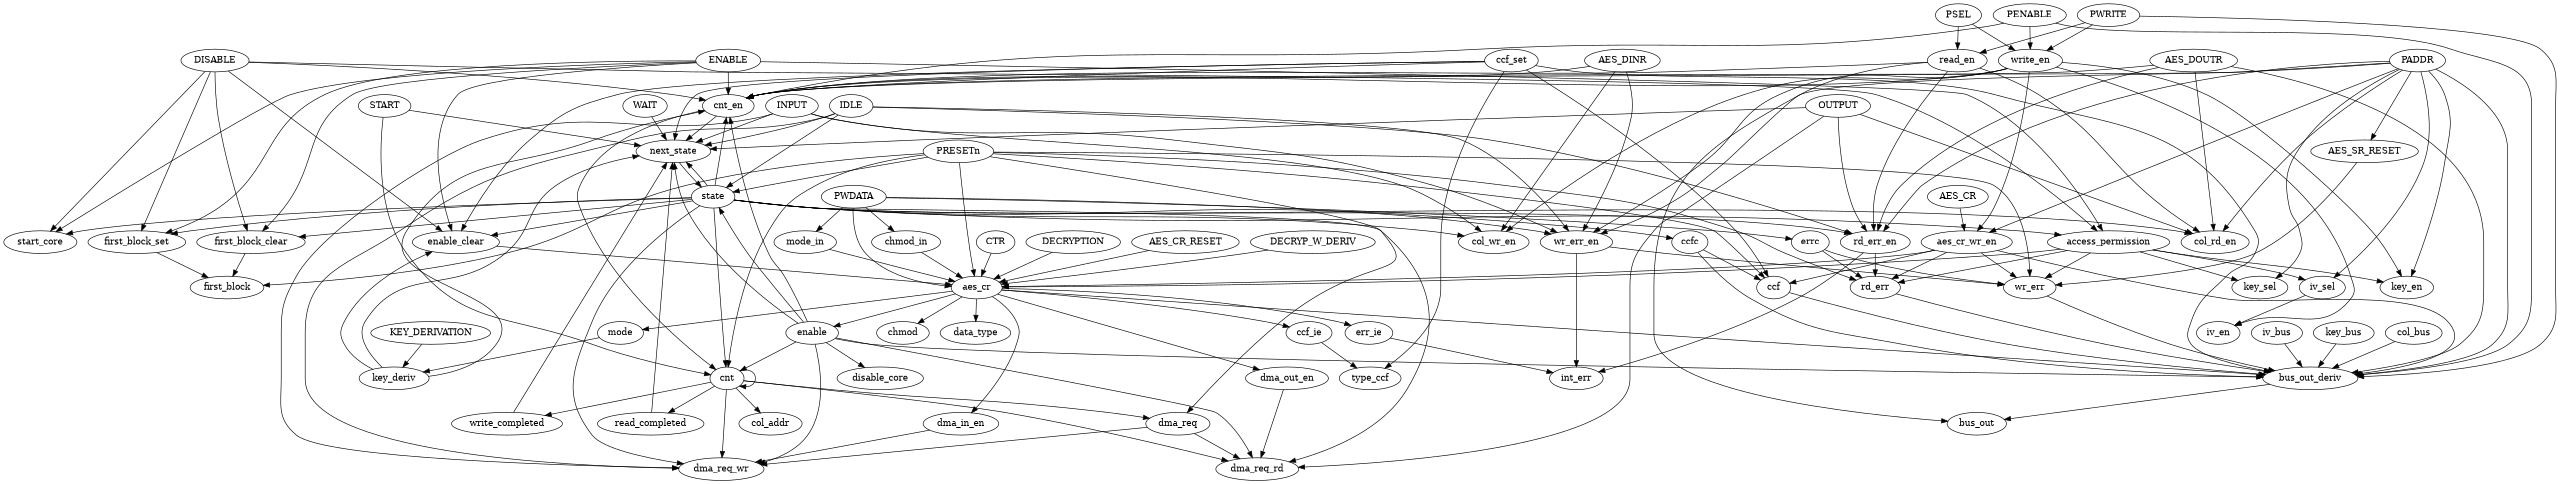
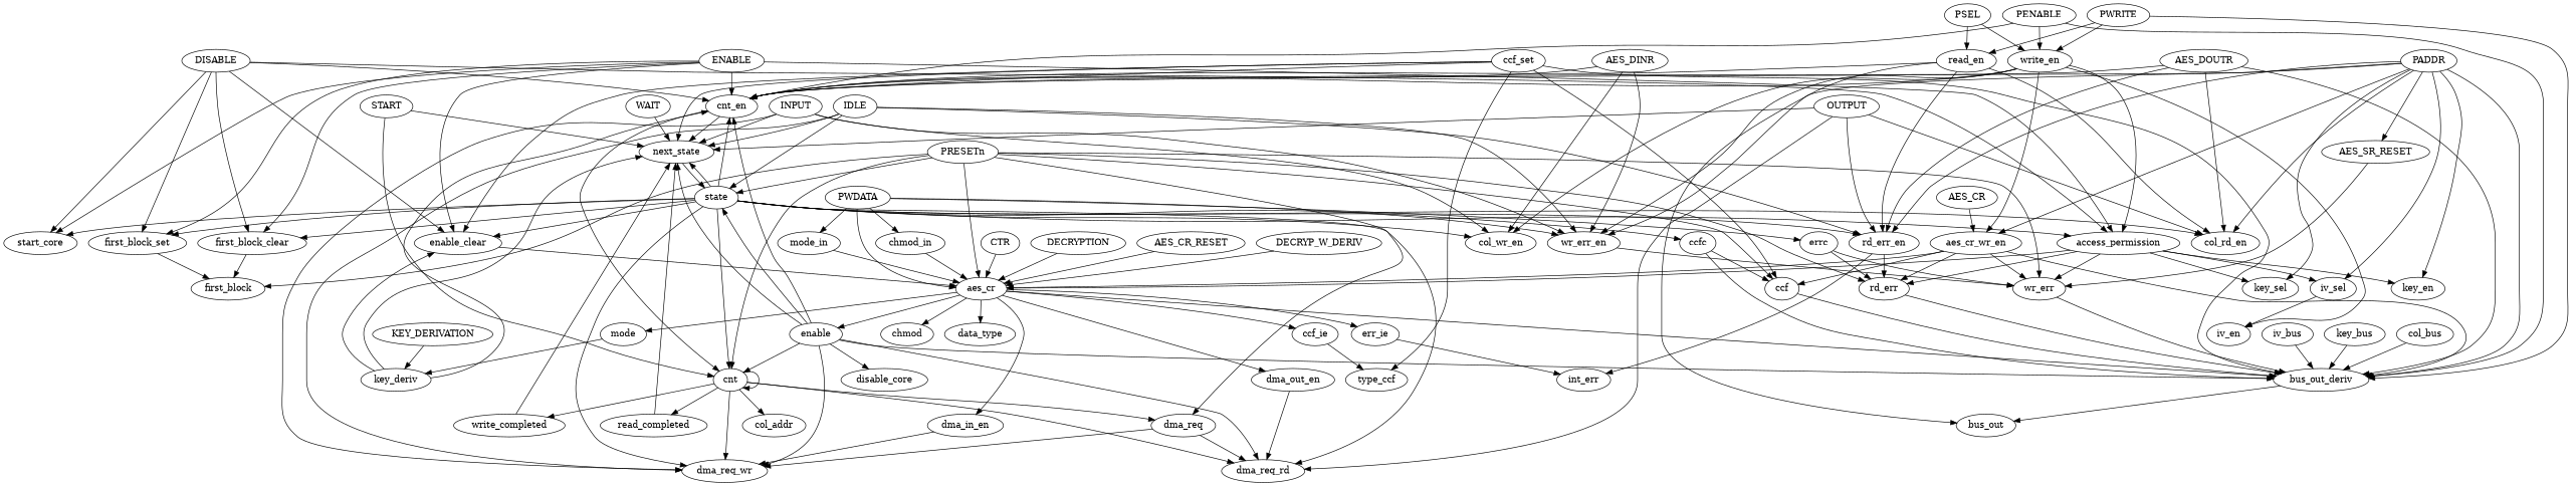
  digraph {
    edge [weight=1.0]
    n1 [label=bus_out_deriv]
    rd_err
    bus_out
    col_bus
    ENABLE
    first_block_clear
    cnt_en
    enable_clear
    access_permission
    start_core
    first_block_set
    first_block
    next_state
    cnt
    aes_cr
    wr_err
    key_en
    iv_sel
    key_sel
    state
    write_completed
    dma_req_rd
    dma_req
    dma_req_wr
    col_addr
    read_completed
    dma_in_en
    ccf_ie
    chmod
    data_type
    mode
    enable
    err_ie
    dma_out_en
    iv_en
    wr_err_en
    col_wr_en
    col_rd_en
    rd_err_en
    CTR
    n41 [label=type_ccf]
    key_deriv
    disable_core
    int_err
    errc
    write_en
    aes_cr_wr_en
    ccf
    PSEL
    read_en
    mode_in
    ccfc
    WAIT
    OUTPUT
    PRESETn
    DISABLE
    AES_DOUTR
    KEY_DERIVATION
    START
    AES_SR_RESET
    AES_DINR
    iv_bus
    chmod_in
    DECRYPTION
    PWDATA
    AES_CR
    PENABLE
    ccf_set
    INPUT
    PWRITE
    key_bus
    AES_CR_RESET
    DECRYP_W_DERIV
    PADDR
    IDLE
    n1 -> bus_out
    rd_err -> n1
    col_bus -> n1
    ENABLE -> first_block_clear
    ENABLE -> cnt_en [weight=4.0]
    ENABLE -> enable_clear
    ENABLE -> access_permission
    ENABLE -> start_core
    ENABLE -> first_block_set
    first_block_clear -> first_block
    cnt_en -> next_state [weight=2.0]
    cnt_en -> cnt
    enable_clear -> aes_cr [weight=2.0]
    access_permission -> rd_err
    access_permission -> aes_cr [weight=8.0]
    access_permission -> wr_err
    access_permission -> key_en
    access_permission -> iv_sel
    access_permission -> key_sel
    first_block_set -> first_block [weight=2.0]
    next_state -> state
    cnt -> cnt
    cnt -> write_completed
    cnt -> dma_req_rd
    cnt -> dma_req
    cnt -> dma_req_wr
    cnt -> col_addr
    cnt -> read_completed
    aes_cr -> n1
    aes_cr -> dma_in_en
    aes_cr -> ccf_ie
    aes_cr -> chmod
    aes_cr -> data_type
    aes_cr -> mode
    aes_cr -> enable
    aes_cr -> err_ie
    aes_cr -> dma_out_en
    wr_err -> n1
    iv_sel -> iv_en
    state -> first_block_clear
    state -> cnt_en [weight=4.0]
    state -> enable_clear
    state -> access_permission
    state -> start_core
    state -> first_block_set
    state -> next_state [weight=6.0]
    state -> cnt [weight=2.0]
    state -> dma_req_rd
    state -> dma_req_wr
    state -> wr_err_en
    state -> col_wr_en
    state -> col_rd_en
    state -> rd_err_en
    write_completed -> next_state
    dma_req -> dma_req_rd
    dma_req -> dma_req_wr
    read_completed -> next_state
    dma_in_en -> dma_req_wr
    ccf_ie -> n41
    mode -> key_deriv
    enable -> n1 [weight=2.0]
    enable -> cnt_en
    enable -> next_state
    enable -> cnt [weight=2.0]
    enable -> state [weight=2.0]
    enable -> dma_req_rd
    enable -> dma_req_wr
    enable -> disable_core
    err_ie -> int_err
    dma_out_en -> dma_req_rd
    wr_err_en -> wr_err [weight=2.0]
-   wr_err_en -> int_err
    rd_err_en -> rd_err [weight=2.0]
    rd_err_en -> int_err
    CTR -> aes_cr [weight=2.0]
    key_deriv -> cnt_en
    key_deriv -> enable_clear
    key_deriv -> next_state [weight=2.0]
    errc -> rd_err
    errc -> wr_err
    write_en -> cnt_en
-   write_en -> key_en
+   write_en -> access_permission
    write_en -> iv_en
    write_en -> wr_err_en
    write_en -> col_wr_en
    write_en -> aes_cr_wr_en
    aes_cr_wr_en -> n1
    aes_cr_wr_en -> rd_err
    aes_cr_wr_en -> aes_cr [weight=9.0]
    aes_cr_wr_en -> wr_err
    aes_cr_wr_en -> ccf
    ccf -> n1 [weight=2.0]
    PSEL -> write_en
    PSEL -> read_en
    read_en -> bus_out
    read_en -> cnt_en
    read_en -> col_rd_en
    read_en -> rd_err_en
    mode_in -> aes_cr [weight=3.0]
    ccfc -> n1
    ccfc -> ccf
    WAIT -> next_state
    OUTPUT -> next_state [weight=2.0]
    OUTPUT -> dma_req_rd
    OUTPUT -> col_rd_en
    OUTPUT -> rd_err_en
    PRESETn -> rd_err [weight=2.0]
    PRESETn -> first_block [weight=3.0]
    PRESETn -> cnt [weight=3.0]
    PRESETn -> aes_cr [weight=11.0]
    PRESETn -> wr_err [weight=3.0]
    PRESETn -> state [weight=3.0]
    PRESETn -> dma_req [weight=2.0]
    PRESETn -> ccf [weight=2.0]
    DISABLE -> first_block_clear
    DISABLE -> cnt_en
    DISABLE -> enable_clear
    DISABLE -> access_permission
    DISABLE -> start_core
    DISABLE -> first_block_set
    AES_DOUTR -> n1
    AES_DOUTR -> cnt_en
    AES_DOUTR -> col_rd_en
    AES_DOUTR -> rd_err_en
    KEY_DERIVATION -> key_deriv
    START -> next_state [weight=2.0]
    START -> cnt [weight=2.0]
    AES_SR_RESET -> wr_err
    AES_DINR -> cnt_en
    AES_DINR -> wr_err_en
    AES_DINR -> col_wr_en
    iv_bus -> n1
    chmod_in -> aes_cr [weight=2.0]
    DECRYPTION -> aes_cr
    PWDATA -> aes_cr [weight=6.0]
    PWDATA -> errc
    PWDATA -> mode_in
    PWDATA -> ccfc
    PWDATA -> chmod_in
    AES_CR -> aes_cr_wr_en
    PENABLE -> n1
    PENABLE -> cnt_en
    PENABLE -> write_en
    ccf_set -> n1 [weight=2.0]
    ccf_set -> cnt_en
    ccf_set -> enable_clear
    ccf_set -> next_state
    ccf_set -> n41
    ccf_set -> ccf [weight=2.0]
    INPUT -> next_state [weight=3.0]
    INPUT -> dma_req_wr
    INPUT -> wr_err_en
    INPUT -> col_wr_en
    PWRITE -> n1
    PWRITE -> write_en
    PWRITE -> read_en
    key_bus -> n1
    AES_CR_RESET -> aes_cr
    DECRYP_W_DERIV -> aes_cr [weight=2.0]
    PADDR -> n1 [weight=6.0]
    PADDR -> cnt_en [weight=2.0]
    PADDR -> key_en
    PADDR -> iv_sel
    PADDR -> key_sel
    PADDR -> wr_err_en
    PADDR -> col_rd_en
    PADDR -> rd_err_en
    PADDR -> aes_cr_wr_en
    PADDR -> AES_SR_RESET
    IDLE -> next_state
    IDLE -> state [weight=2.0]
    IDLE -> dma_req_wr
    IDLE -> wr_err_en
    IDLE -> rd_err_en
  }
